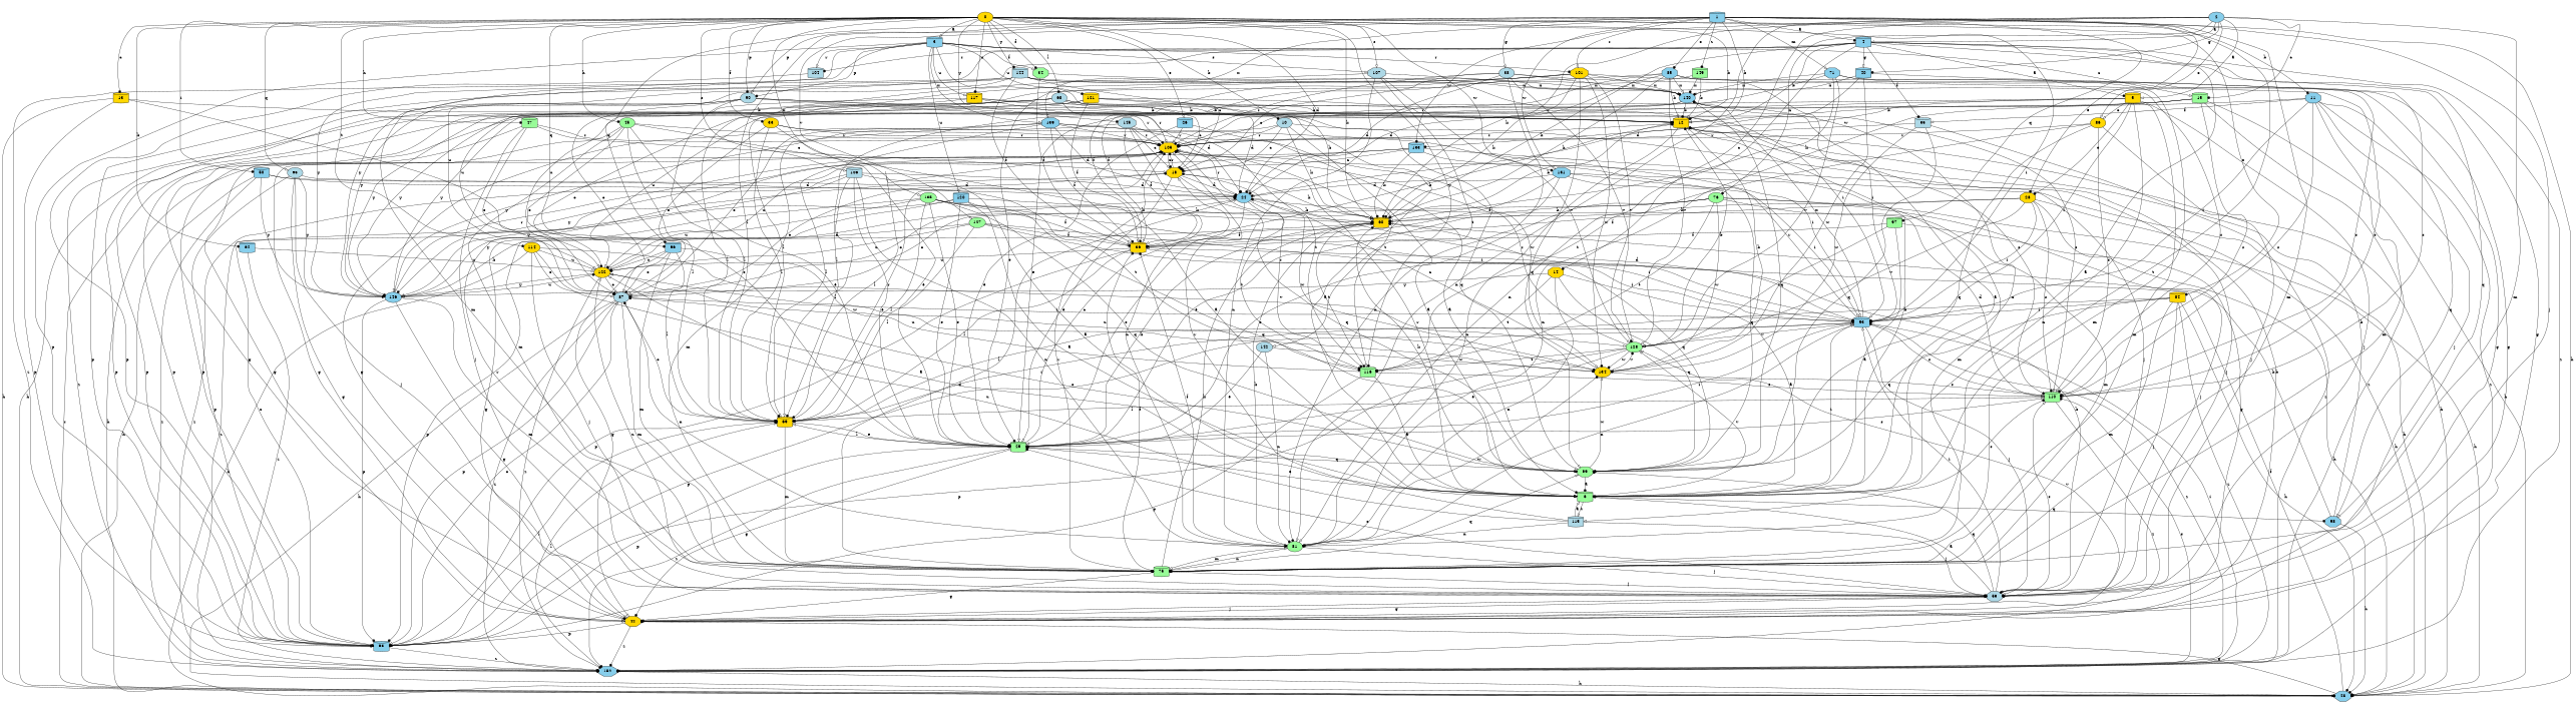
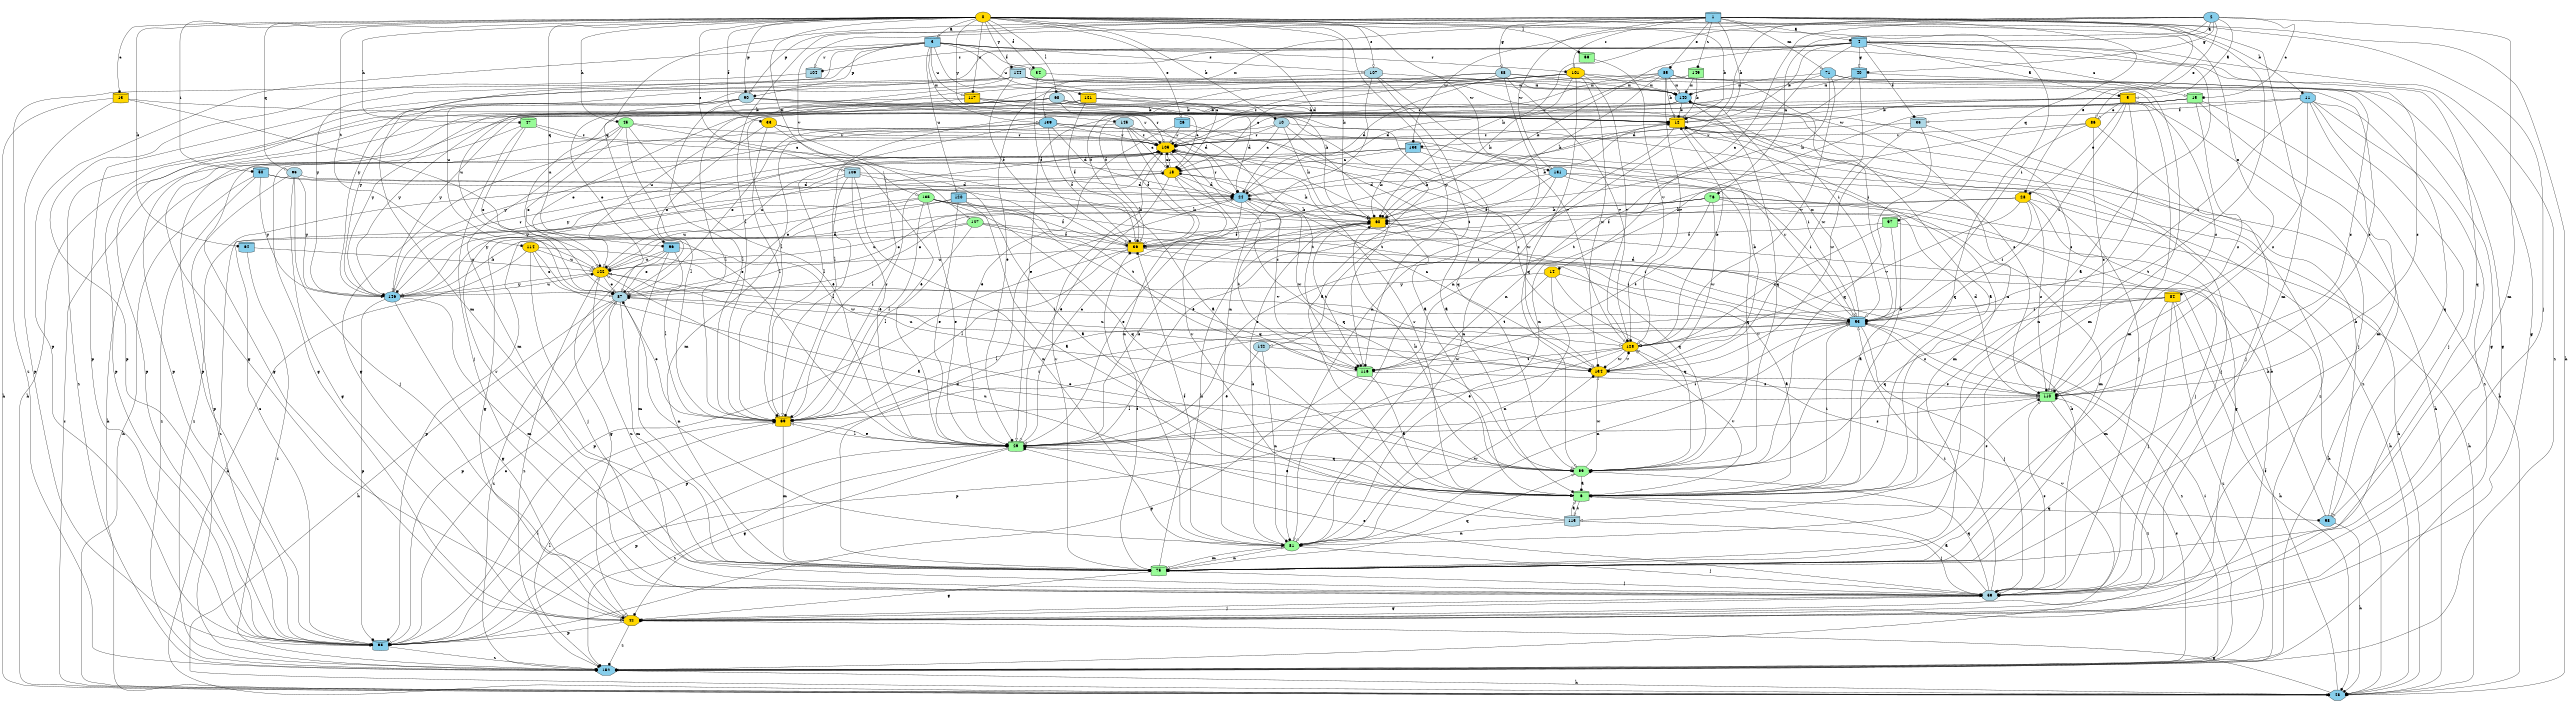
  strict digraph {
    node [fillcolor=skyblue shape=cylinder style=filled]
    edge [arrowhead=onormal]
    0 [fillcolor=gold shape=ellipse]
    3
    10 [fillcolor=lightblue shape=ellipse]
    11 [shape=octagon]
    12 [fillcolor=gold]
    13 [fillcolor=gold]
    24 [shape=ellipse]
    26
    33 [fillcolor=gold shape=ellipse]
    34 [fillcolor=palegreen shape=octagon]
    45 [fillcolor=palegreen shape=ellipse]
    47 [fillcolor=palegreen]
    50
    53
    64
    n16 [fillcolor=gold label=60]
+   66 [fillcolor=palegreen]
    68 [fillcolor=lightblue shape=ellipse]
    84 [fillcolor=gold]
    90 [fillcolor=lightblue shape=ellipse]
    95 [fillcolor=lightblue shape=ellipse]
    96
    106 [fillcolor=lightblue]
    107 [fillcolor=lightblue shape=octagon]
    114 [fillcolor=gold shape=ellipse]
    117 [fillcolor=gold]
    131 [shape=octagon]
    135 [fillcolor=palegreen shape=ellipse]
    142 [fillcolor=lightblue shape=ellipse]
    144 [fillcolor=lightblue]
    145 [fillcolor=lightblue shape=octagon]
    75 [fillcolor=palegreen]
    101 [fillcolor=gold shape=octagon]
    139 [shape=octagon]
    15 [fillcolor=palegreen]
    18 [fillcolor=gold shape=octagon]
    93
    104 [fillcolor=lightblue]
    120
    121 [fillcolor=gold]
    146 [shape=ellipse]
    59 [fillcolor=lightblue shape=octagon]
    6 [fillcolor=palegreen]
    105 [fillcolor=gold shape=octagon]
    81 [fillcolor=palegreen shape=ellipse]
    35 [fillcolor=lightblue]
    98 [shape=octagon]
    152 [shape=octagon]
    110 [fillcolor=palegreen]
    48 [shape=octagon]
    29 [fillcolor=palegreen]
    116 [fillcolor=palegreen]
    87 [fillcolor=lightblue shape=ellipse]
    134 [fillcolor=gold shape=ellipse]
    69 [fillcolor=gold]
    140 [shape=ellipse]
    36 [fillcolor=gold]
    42 [fillcolor=gold shape=octagon]
-   128 [fillcolor=palegreen shape=ellipse]
+   128 [fillcolor=gold shape=ellipse]
    122 [fillcolor=gold shape=ellipse]
    99 [fillcolor=palegreen shape=octagon]
    1
    4
    28 [fillcolor=gold shape=octagon]
    38 [fillcolor=lightblue shape=ellipse]
    71 [shape=octagon]
    85 [shape=octagon]
    97 [fillcolor=palegreen]
    115 [fillcolor=lightblue]
    127 [fillcolor=palegreen shape=ellipse]
    149 [fillcolor=palegreen]
    5 [fillcolor=gold]
    40
    2 [shape=ellipse]
    14 [fillcolor=gold shape=octagon]
    76 [fillcolor=palegreen shape=ellipse]
    86 [fillcolor=gold shape=ellipse]
    133
    0 -> 3 [label=a]
    0 -> 10 [arrowhead=dot label=b]
    0 -> 11 [arrowhead=dot label=b]
    0 -> 12 [arrowhead=dot label=b]
    0 -> 13 [arrowhead=dot label=c]
    0 -> 24 [arrowhead=dot label=d]
    0 -> 26 [label=e]
    0 -> 33 [arrowhead=dot label=f]
    0 -> 34 [arrowhead=dot label=f]
    0 -> 45 [arrowhead=dot label=h]
    0 -> 47 [arrowhead=dot label=h]
    0 -> 50 [arrowhead=dot label=i]
    0 -> 53 [arrowhead=dot label=i]
    0 -> 64 [arrowhead=dot label=k]
    0 -> n16 [label=k]
+   0 -> 66 [arrowhead=dot label=l]
    0 -> 68 [arrowhead=dot label=l]
    0 -> 84 [arrowhead=dot label=o]
    0 -> 90 [arrowhead=dot label=p]
    0 -> 95 [label=q]
    0 -> 96 [arrowhead=dot label=q]
    0 -> 106 [label=s]
    0 -> 107 [label=s]
    0 -> 114 [arrowhead=dot label=t]
    0 -> 117 [arrowhead=dot label=u]
    0 -> 131 [arrowhead=dot label=w]
    0 -> 135 [label=x]
    0 -> 142 [label=y]
    0 -> 144 [arrowhead=dot label=y]
    0 -> 145 [arrowhead=dot label=y]
    3 -> 34 [label=f]
    3 -> 90 [arrowhead=dot label=p]
    3 -> 107 [label=s]
    3 -> 117 [label=u]
    3 -> 75 [label=m]
    3 -> 101 [arrowhead=dot label=r]
    3 -> 139 [label=x]
    3 -> 15 [label=c]
    3 -> 18 [arrowhead=dot label=c]
    3 -> 93 [label=p]
    3 -> 104 [label=r]
    3 -> 120 [label=u]
    3 -> 121 [arrowhead=dot label=u]
    3 -> 146 [label=y]
    10 -> n16 [label=k]
    10 -> 18 [label=c]
    10 -> 146 [label=y]
    10 -> 59 [arrowhead=dot label=j]
    10 -> 6 [label=a]
    10 -> 105 [arrowhead=dot label=r]
    11 -> 53 [label=i]
    11 -> 75 [label=m]
    11 -> 59 [arrowhead=dot label=j]
    11 -> 81 [arrowhead=dot label=n]
    11 -> 35 [label=f]
    11 -> 98 [label=q]
    11 -> 152 [arrowhead=dot label=z]
    11 -> 110 [arrowhead=dot label=s]
    12 -> 105 [label=r]
    12 -> 81 [label=n]
    12 -> 48 [arrowhead=dot label=h]
    13 -> 12 [label=b]
    13 -> 93 [label=p]
    13 -> 48 [label=h]
    13 -> 29 [label=e]
    24 -> n16 [label=k]
    24 -> 105 [label=r]
    24 -> 29 [label=e]
    24 -> 116 [arrowhead=dot label=t]
    24 -> 87 [label=o]
    24 -> 134 [arrowhead=dot label=w]
    26 -> 6 [arrowhead=dot label=a]
    26 -> 105 [label=r]
    26 -> 29 [arrowhead=dot label=e]
    33 -> 105 [arrowhead=dot label=r]
    33 -> 29 [label=e]
    33 -> 116 [label=t]
    33 -> 87 [label=o]
    33 -> 69 [arrowhead=dot label=l]
    34 -> 140 [label=x]
    34 -> 36 [label=f]
    45 -> 75 [arrowhead=dot label=m]
    45 -> 6 [label=a]
    45 -> 105 [label=r]
    45 -> 29 [arrowhead=dot label=e]
    45 -> 87 [arrowhead=dot label=o]
    45 -> 69 [arrowhead=dot label=l]
    45 -> 42 [label=g]
    47 -> 18 [label=c]
    47 -> 59 [arrowhead=dot label=j]
    47 -> 105 [arrowhead=dot label=r]
    47 -> 87 [arrowhead=dot label=o]
    47 -> 42 [label=g]
    50 -> 24 [label=d]
    50 -> 146 [label=y]
    50 -> 152 [arrowhead=dot label=z]
    50 -> 48 [arrowhead=dot label=h]
    50 -> 116 [arrowhead=dot label=t]
    53 -> 24 [label=d]
    53 -> 93 [arrowhead=dot label=p]
    53 -> 59 [label=j]
    53 -> 105 [arrowhead=dot label=r]
    53 -> 81 [label=n]
    53 -> 152 [arrowhead=dot label=z]
    53 -> 110 [label=s]
    53 -> 140 [arrowhead=dot label=x]
    53 -> 128 [label=v]
    64 -> 152 [arrowhead=dot label=z]
    64 -> 122 [label=u]
    n16 -> 12 [label=b]
    n16 -> 116 [arrowhead=dot label=t]
    n16 -> 36 [arrowhead=dot label=f]
+   66 -> 128 [arrowhead=dot label=v]
    68 -> 12 [arrowhead=dot label=b]
    68 -> 18 [arrowhead=dot label=c]
    68 -> 93 [label=p]
    68 -> 146 [label=y]
    68 -> 105 [label=r]
    68 -> 110 [label=s]
    68 -> 42 [label=g]
    84 -> 53 [arrowhead=dot label=i]
    84 -> 75 [arrowhead=dot label=m]
    84 -> 59 [label=j]
    84 -> 152 [label=z]
    84 -> 48 [arrowhead=dot label=h]
    84 -> 69 [arrowhead=dot label=l]
    84 -> 99 [arrowhead=dot label=q]
    90 -> 12 [arrowhead=dot label=b]
    90 -> 24 [arrowhead=dot label=d]
    90 -> 93 [label=p]
    90 -> 6 [label=a]
    90 -> 152 [arrowhead=dot label=z]
    90 -> 87 [label=o]
    90 -> 69 [label=l]
    95 -> 24 [arrowhead=dot label=d]
    95 -> 93 [arrowhead=dot label=p]
    95 -> 146 [label=y]
    95 -> 59 [arrowhead=dot label=j]
    95 -> 42 [label=g]
    96 -> 75 [arrowhead=dot label=m]
    96 -> 87 [arrowhead=dot label=o]
    96 -> 134 [arrowhead=dot label=w]
    96 -> 69 [label=l]
    96 -> 42 [label=g]
    96 -> 122 [label=u]
    106 -> 24 [label=d]
    106 -> 146 [label=y]
    106 -> 6 [label=a]
    106 -> 81 [label=n]
    106 -> 152 [arrowhead=dot label=z]
    106 -> 29 [label=e]
    106 -> 69 [label=l]
    107 -> 81 [label=n]
    107 -> 116 [arrowhead=dot label=t]
    107 -> 140 [arrowhead=dot label=x]
    107 -> 128 [label=v]
    107 -> 122 [label=u]
    114 -> 59 [label=j]
    114 -> 6 [label=a]
    114 -> 48 [label=h]
    114 -> 87 [label=o]
    114 -> 128 [label=v]
    114 -> 122 [label=u]
    117 -> 12 [label=b]
    117 -> 24 [arrowhead=dot label=d]
    117 -> 105 [arrowhead=dot label=r]
    117 -> 48 [label=h]
    117 -> 69 [label=l]
    131 -> 24 [label=d]
    131 -> 53 [label=i]
    131 -> 48 [label=h]
    131 -> 29 [label=e]
    131 -> 36 [label=f]
    131 -> 99 [label=q]
    135 -> 53 [arrowhead=dot label=i]
    135 -> n16 [arrowhead=dot label=k]
    135 -> 146 [label=y]
    135 -> 29 [arrowhead=dot label=e]
    135 -> 69 [arrowhead=dot label=l]
    135 -> 36 [label=f]
    135 -> 122 [label=u]
    135 -> 99 [label=q]
    142 -> 81 [arrowhead=dot label=n]
    142 -> 29 [label=e]
    142 -> 134 [arrowhead=dot label=w]
    144 -> 53 [label=i]
    144 -> n16 [label=k]
    144 -> 93 [arrowhead=dot label=p]
    144 -> 146 [arrowhead=dot label=y]
    144 -> 152 [arrowhead=dot label=z]
    144 -> 110 [arrowhead=dot label=s]
    144 -> 140 [arrowhead=dot label=x]
    144 -> 36 [label=f]
    145 -> 18 [label=c]
    145 -> 105 [label=r]
    145 -> 81 [label=n]
    145 -> 116 [arrowhead=dot label=t]
    145 -> 36 [label=f]
    145 -> 42 [arrowhead=dot label=g]
    75 -> 24 [label=d]
    75 -> n16 [label=k]
    75 -> 59 [arrowhead=dot label=j]
    75 -> 105 [arrowhead=dot label=r]
    75 -> 81 [label=n]
    75 -> 36 [arrowhead=dot label=f]
    75 -> 42 [label=g]
    75 -> 99 [label=q]
    101 -> n16 [arrowhead=dot label=k]
    101 -> 110 [label=s]
    101 -> 134 [arrowhead=dot label=w]
    101 -> 69 [arrowhead=dot label=l]
    101 -> 140 [label=x]
    101 -> 36 [arrowhead=dot label=f]
    101 -> 128 [arrowhead=dot label=v]
    101 -> 122 [arrowhead=dot label=u]
    101 -> 99 [label=q]
    139 -> 24 [arrowhead=dot label=d]
    139 -> 53 [label=i]
    139 -> 75 [arrowhead=dot label=m]
    139 -> 105 [label=r]
    139 -> 87 [label=o]
    139 -> 134 [label=w]
    139 -> 69 [label=l]
    139 -> 36 [arrowhead=dot label=f]
    15 -> 12 [label=b]
    15 -> 93 [label=p]
    15 -> 152 [label=z]
    15 -> 110 [label=s]
    15 -> 48 [label=h]
    15 -> 69 [arrowhead=dot label=l]
    18 -> 24 [arrowhead=dot label=d]
    18 -> n16 [label=k]
    18 -> 105 [arrowhead=dot label=r]
    18 -> 29 [label=e]
    18 -> 87 [label=o]
    18 -> 99 [label=q]
    93 -> 18 [arrowhead=dot label=c]
    93 -> 152 [label=z]
    93 -> 87 [label=o]
    93 -> 69 [arrowhead=dot label=l]
    104 -> 93 [label=p]
    120 -> n16 [arrowhead=dot label=k]
    120 -> 6 [label=a]
    120 -> 152 [arrowhead=dot label=z]
    120 -> 29 [arrowhead=dot label=e]
    120 -> 42 [label=g]
    120 -> 99 [arrowhead=dot label=q]
    121 -> 12 [arrowhead=dot label=b]
    121 -> 146 [arrowhead=dot label=y]
    121 -> 110 [arrowhead=dot label=s]
    121 -> 87 [arrowhead=dot label=o]
    121 -> 36 [label=f]
    121 -> 99 [label=q]
    146 -> n16 [label=k]
    146 -> 75 [arrowhead=dot label=m]
    146 -> 93 [arrowhead=dot label=p]
    146 -> 105 [arrowhead=dot label=r]
    146 -> 42 [label=g]
    146 -> 122 [arrowhead=dot label=u]
    59 -> 53 [label=i]
    59 -> n16 [arrowhead=dot label=k]
    59 -> 6 [label=a]
    59 -> 105 [label=r]
    59 -> 110 [label=s]
    59 -> 29 [arrowhead=dot label=e]
    59 -> 42 [label=g]
    59 -> 122 [label=u]
    59 -> 99 [arrowhead=dot label=q]
    6 -> 12 [label=b]
    6 -> 53 [label=i]
    6 -> 105 [arrowhead=dot label=r]
    6 -> 98 [arrowhead=dot label=q]
    6 -> 110 [arrowhead=dot label=s]
    6 -> 29 [arrowhead=dot label=e]
    6 -> 140 [arrowhead=dot label=x]
    6 -> 128 [label=v]
    6 -> 115 [label=t]
    105 -> 18 [arrowhead=dot label=c]
    105 -> 48 [arrowhead=dot label=h]
    105 -> 69 [arrowhead=dot label=l]
    81 -> n16 [arrowhead=dot label=k]
    81 -> 75 [label=m]
    81 -> 59 [arrowhead=dot label=j]
    81 -> 134 [arrowhead=dot label=w]
    81 -> 36 [arrowhead=dot label=f]
    35 -> 105 [arrowhead=dot label=r]
    35 -> 152 [arrowhead=dot label=z]
    35 -> 134 [arrowhead=dot label=w]
    35 -> 99 [label=q]
    98 -> 12 [arrowhead=dot label=b]
    98 -> n16 [arrowhead=dot label=k]
    98 -> 48 [arrowhead=dot label=h]
    152 -> 53 [arrowhead=dot label=i]
    152 -> 110 [arrowhead=dot label=s]
    152 -> 48 [label=h]
    152 -> 69 [label=l]
    110 -> 24 [arrowhead=dot label=d]
    110 -> 152 [label=z]
    110 -> 69 [label=l]
    48 -> 105 [label=r]
    48 -> 36 [label=f]
    48 -> 42 [arrowhead=dot label=g]
    29 -> 53 [label=i]
    29 -> n16 [arrowhead=dot label=k]
    29 -> 18 [label=c]
    29 -> 93 [label=p]
    29 -> 152 [arrowhead=dot label=z]
    29 -> 110 [label=s]
    29 -> 69 [label=l]
    29 -> 42 [arrowhead=dot label=g]
    29 -> 99 [label=q]
    116 -> 93 [arrowhead=dot label=p]
    116 -> 6 [label=a]
    116 -> 105 [arrowhead=dot label=r]
    116 -> 110 [label=s]
    116 -> 122 [label=u]
    87 -> 53 [arrowhead=dot label=i]
    87 -> 75 [label=m]
    87 -> 93 [label=p]
    87 -> 81 [arrowhead=dot label=n]
    87 -> 152 [arrowhead=dot label=z]
    87 -> 48 [arrowhead=dot label=h]
    134 -> 12 [label=b]
    134 -> 18 [arrowhead=dot label=c]
    134 -> 110 [label=s]
    134 -> 128 [arrowhead=dot label=v]
    134 -> 122 [label=u]
    69 -> 53 [label=i]
    69 -> 75 [arrowhead=dot label=m]
    69 -> 105 [arrowhead=dot label=r]
    69 -> 29 [arrowhead=dot label=e]
    69 -> 87 [arrowhead=dot label=o]
    140 -> 12 [arrowhead=dot label=b]
    140 -> 146 [label=y]
    140 -> 6 [arrowhead=dot label=a]
    140 -> 122 [label=u]
    140 -> 99 [label=q]
    36 -> 12 [arrowhead=dot label=b]
    36 -> 53 [arrowhead=dot label=i]
    36 -> 93 [arrowhead=dot label=p]
    36 -> 69 [label=l]
    36 -> 122 [arrowhead=dot label=u]
    42 -> 12 [arrowhead=dot label=b]
    42 -> 93 [label=p]
    42 -> 59 [label=j]
    42 -> 152 [arrowhead=dot label=z]
    42 -> 128 [label=v]
    128 -> 12 [arrowhead=dot label=b]
    128 -> 93 [label=p]
    128 -> 105 [label=r]
    128 -> 29 [arrowhead=dot label=e]
    128 -> 116 [arrowhead=dot label=t]
    128 -> 134 [arrowhead=dot label=w]
    122 -> 24 [arrowhead=dot label=d]
    122 -> 146 [label=y]
    122 -> 152 [arrowhead=dot label=z]
    122 -> 87 [label=o]
    99 -> n16 [arrowhead=dot label=k]
    99 -> 6 [arrowhead=dot label=a]
    99 -> 87 [arrowhead=dot label=o]
    99 -> 134 [label=w]
    1 -> 12 [label=b]
    1 -> 90 [label=p]
    1 -> 96 [arrowhead=dot label=q]
    1 -> 131 [label=w]
    1 -> 75 [arrowhead=dot label=m]
    1 -> 101 [label=r]
    1 -> 139 [label=x]
    1 -> 59 [arrowhead=dot label=j]
    1 -> 48 [arrowhead=dot label=h]
    1 -> 69 [arrowhead=dot label=l]
    1 -> 4 [arrowhead=dot label=a]
    1 -> 28 [arrowhead=dot label=e]
    1 -> 38 [label=g]
    1 -> 71 [label=m]
    1 -> 85 [arrowhead=dot label=o]
    1 -> 97 [arrowhead=dot label=q]
    1 -> 115 [label=t]
    1 -> 127 [label=v]
    1 -> 149 [arrowhead=dot label=z]
    4 -> 12 [label=b]
    4 -> n16 [label=k]
    4 -> 104 [arrowhead=dot label=r]
    4 -> 146 [label=y]
    4 -> 6 [label=a]
    4 -> 81 [label=n]
    4 -> 35 [arrowhead=dot label=f]
    4 -> 98 [label=q]
    4 -> 152 [arrowhead=dot label=z]
    4 -> 42 [arrowhead=dot label=g]
    4 -> 122 [label=u]
    4 -> 5 [arrowhead=dot label=a]
    4 -> 40 [label=g]
    28 -> 53 [arrowhead=dot label=i]
    28 -> n16 [arrowhead=dot label=k]
    28 -> 110 [arrowhead=dot label=s]
    28 -> 48 [arrowhead=dot label=h]
    28 -> 36 [arrowhead=dot label=f]
    28 -> 42 [label=g]
    28 -> 128 [label=v]
    38 -> 24 [label=d]
    38 -> 18 [arrowhead=dot label=c]
    38 -> 105 [arrowhead=dot label=r]
    38 -> 81 [arrowhead=dot label=n]
    38 -> 110 [arrowhead=dot label=s]
    38 -> 140 [label=x]
    38 -> 128 [label=v]
    71 -> n16 [arrowhead=dot label=k]
    71 -> 75 [arrowhead=dot label=m]
    71 -> 105 [arrowhead=dot label=r]
    71 -> 140 [label=x]
    71 -> 42 [arrowhead=dot label=g]
    71 -> 128 [label=v]
    85 -> 12 [label=b]
    85 -> 24 [arrowhead=dot label=d]
    85 -> 53 [arrowhead=dot label=i]
    85 -> n16 [arrowhead=dot label=k]
    85 -> 105 [label=r]
    85 -> 140 [label=x]
    85 -> 36 [label=f]
    85 -> 42 [label=g]
    85 -> 128 [label=v]
    97 -> 6 [label=a]
    97 -> 48 [arrowhead=dot label=h]
    97 -> 36 [label=f]
    97 -> 128 [label=v]
    115 -> 59 [label=j]
    115 -> 6 [label=a]
    115 -> 105 [label=r]
    115 -> 81 [label=n]
    115 -> 122 [label=u]
    127 -> 53 [arrowhead=dot label=i]
    127 -> 93 [arrowhead=dot label=p]
    127 -> 69 [label=l]
    127 -> 36 [arrowhead=dot label=f]
    127 -> 122 [arrowhead=dot label=u]
    127 -> 99 [label=q]
    149 -> 12 [label=b]
    149 -> 29 [arrowhead=dot label=e]
    149 -> 140 [arrowhead=dot label=x]
    5 -> 53 [arrowhead=dot label=i]
    5 -> 75 [arrowhead=dot label=m]
    5 -> 93 [label=p]
    5 -> 59 [arrowhead=dot label=j]
    5 -> 81 [arrowhead=dot label=n]
    5 -> 29 [label=e]
    5 -> 28 [arrowhead=dot label=e]
    5 -> 86 [label=o]
    5 -> 133 [arrowhead=dot label=w]
    40 -> 24 [arrowhead=dot label=d]
    40 -> 110 [label=s]
    40 -> 134 [label=w]
    40 -> 140 [arrowhead=dot label=x]
    2 -> n16 [arrowhead=dot label=k]
    2 -> 75 [arrowhead=dot label=m]
    2 -> 15 [arrowhead=dot label=c]
    2 -> 81 [label=n]
    2 -> 4 [label=a]
    2 -> 5 [label=a]
    2 -> 40 [arrowhead=dot label=g]
    2 -> 14 [arrowhead=dot label=c]
    2 -> 76 [arrowhead=dot label=n]
    2 -> 86 [label=o]
    2 -> 133 [arrowhead=dot label=w]
    14 -> 146 [label=y]
    14 -> 6 [label=a]
    14 -> 81 [label=n]
    14 -> 116 [arrowhead=dot label=t]
    14 -> 99 [label=q]
    76 -> n16 [label=k]
    76 -> 75 [label=m]
    76 -> 59 [label=j]
    76 -> 48 [arrowhead=dot label=h]
    76 -> 29 [arrowhead=dot label=e]
    76 -> 116 [arrowhead=dot label=t]
    76 -> 87 [arrowhead=dot label=o]
    76 -> 134 [label=w]
    86 -> 59 [arrowhead=dot label=j]
    86 -> 105 [label=r]
    86 -> 110 [label=s]
    86 -> 116 [arrowhead=dot label=t]
    86 -> 99 [label=q]
    133 -> n16 [arrowhead=dot label=k]
    133 -> 75 [arrowhead=dot label=m]
    133 -> 18 [arrowhead=dot label=c]
    133 -> 146 [arrowhead=dot label=y]
    133 -> 59 [label=j]
    133 -> 122 [arrowhead=dot label=u]
  }
